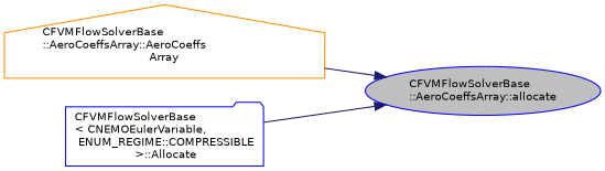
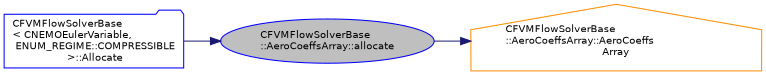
  digraph {
    rankdir=RL
    node [color=blue fillcolor=white fontname=Helvetica fontsize=10 style=filled]
    edge [color=midnightblue dir=back fontname=Helvetica fontsize=10 labelfontname=Helvetica labelfontsize=10 style=solid]
    n1 [fillcolor=grey75 fontcolor=black height=0.2 label="CFVMFlowSolverBase\l::AeroCoeffsArray::allocate" shape=ellipse width=0.4]
    n2 [color=darkorange height=0.2 label="CFVMFlowSolverBase\l::AeroCoeffsArray::AeroCoeffs\lArray" shape=house width=0.4]
    n3 [height=0.2 label="CFVMFlowSolverBase\l\< CNEMOEulerVariable,\l ENUM_REGIME::COMPRESSIBLE\l \>::Allocate" shape=folder width=0.4]
-   n1 -> n2
+   n2 -> n1
    n1 -> n3
  }
